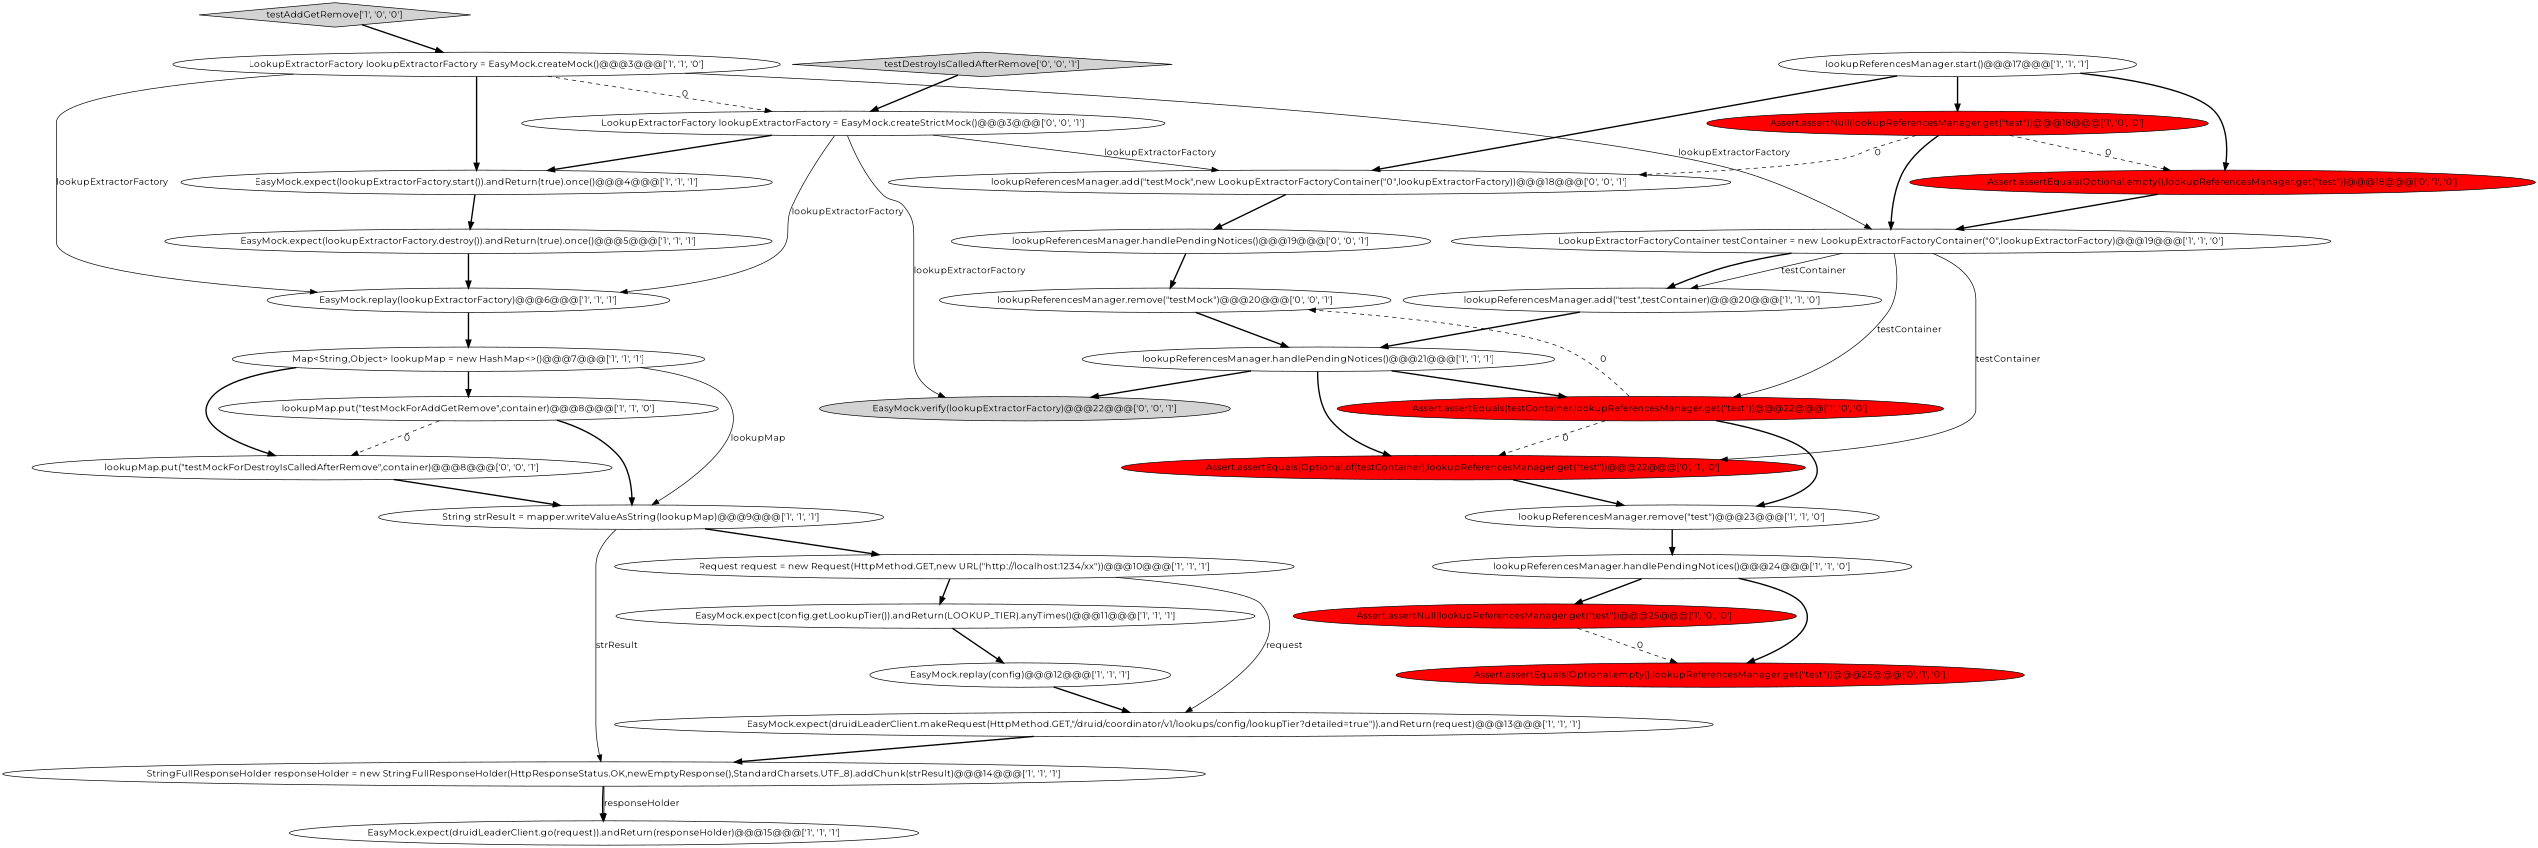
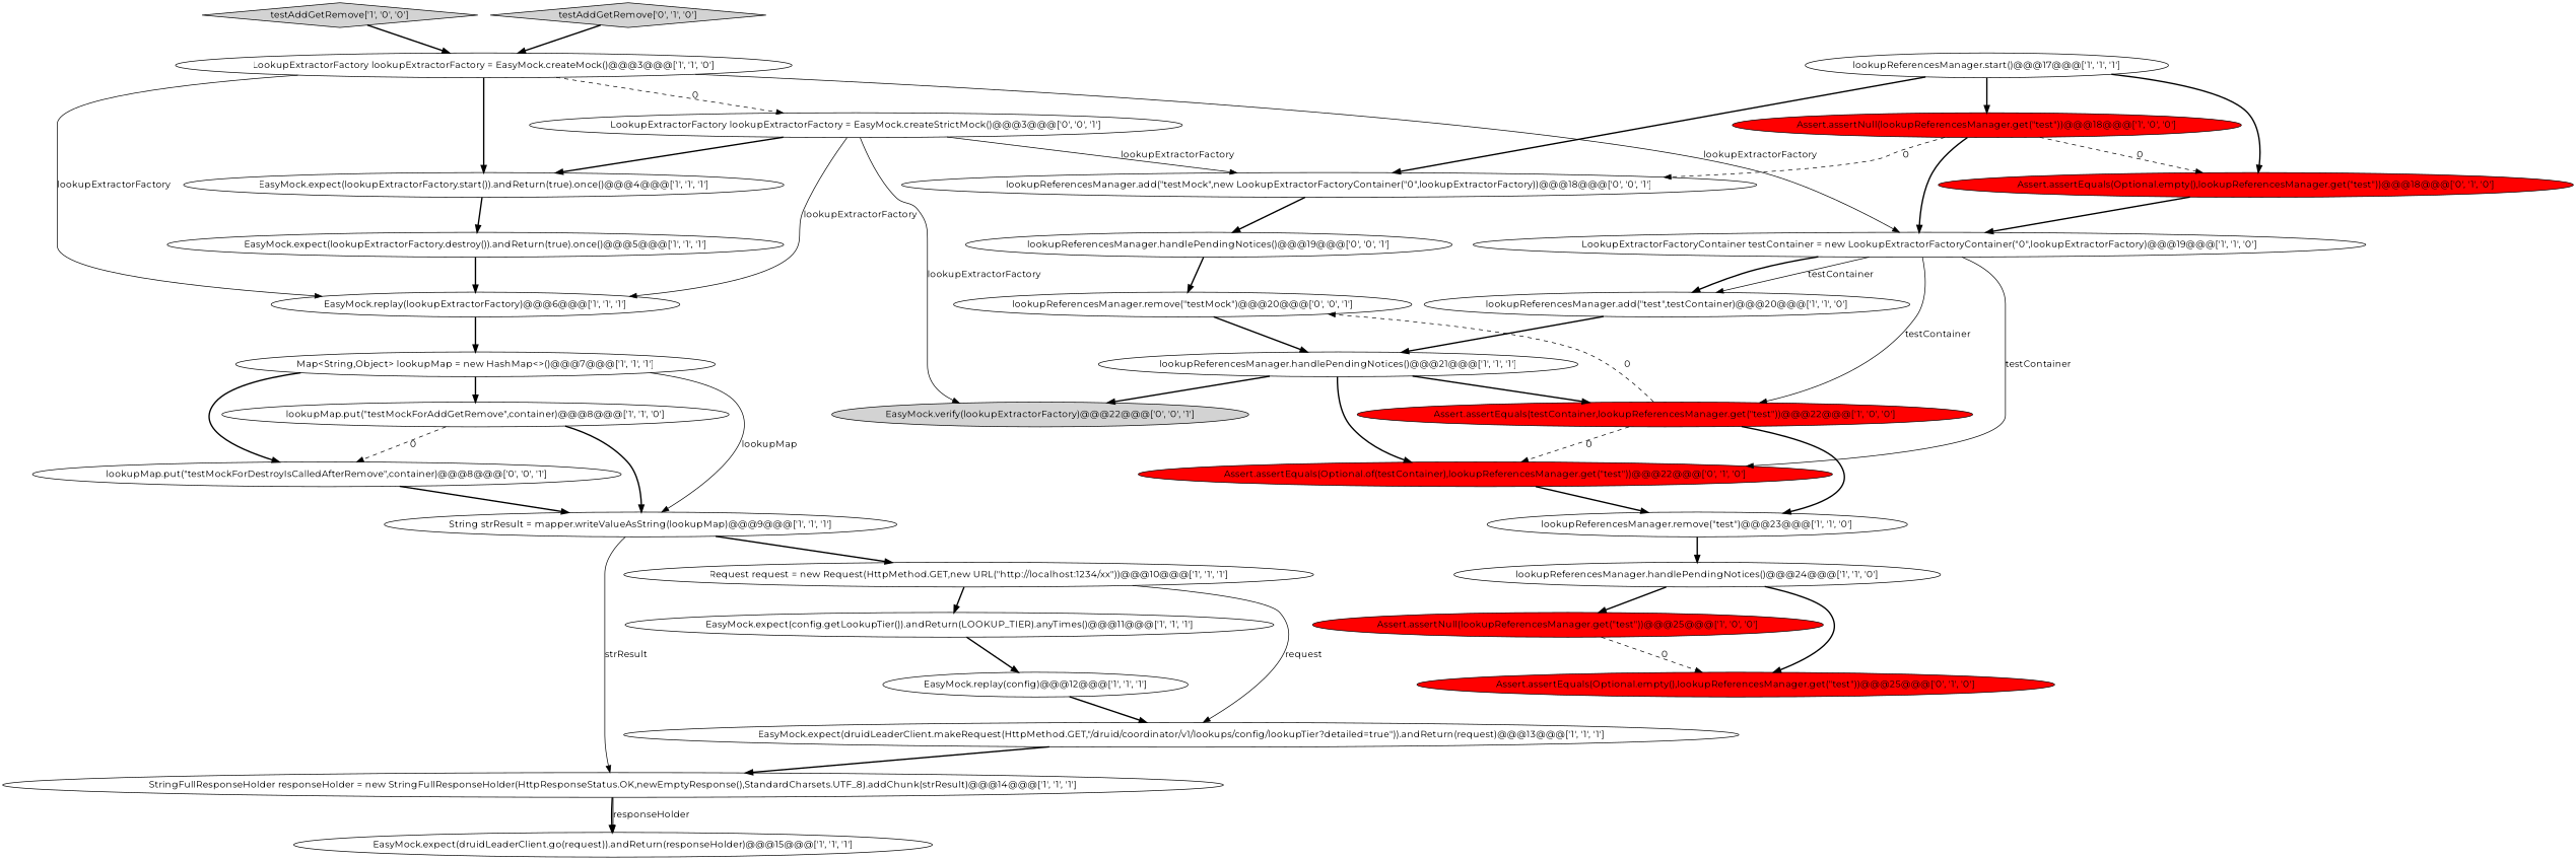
  digraph {
    fontname=Montserrat
    node [fillcolor=white fontname=Montserrat shape=ellipse style=filled]
    edge [fontname=Montserrat style=bold]
    n1 [label="lookupMap.put(\"testMockForDestroyIsCalledAfterRemove\",container)@@@8@@@['0', '0', '1']"]
    n2 [label="String strResult = mapper.writeValueAsString(lookupMap)@@@9@@@['1', '1', '1']"]
    n3 [label="Request request = new Request(HttpMethod.GET,new URL(\"http://localhost:1234/xx\"))@@@10@@@['1', '1', '1']"]
    n4 [label="StringFullResponseHolder responseHolder = new StringFullResponseHolder(HttpResponseStatus.OK,newEmptyResponse(),StandardCharsets.UTF_8).addChunk(strResult)@@@14@@@['1', '1', '1']"]
    n5 [label="Map<String,Object> lookupMap = new HashMap<>()@@@7@@@['1', '1', '1']"]
    n6 [label="lookupMap.put(\"testMockForAddGetRemove\",container)@@@8@@@['1', '1', '0']"]
    n7 [fillcolor=red label="Assert.assertNull(lookupReferencesManager.get(\"test\"))@@@25@@@['1', '0', '0']"]
    n8 [fillcolor=red label="Assert.assertEquals(Optional.empty(),lookupReferencesManager.get(\"test\"))@@@25@@@['0', '1', '0']"]
-   n9 [fillcolor=lightgray label="testDestroyIsCalledAfterRemove['0', '0', '1']" shape=diamond]
    n10 [label="LookupExtractorFactory lookupExtractorFactory = EasyMock.createStrictMock()@@@3@@@['0', '0', '1']"]
    n11 [label="EasyMock.replay(lookupExtractorFactory)@@@6@@@['1', '1', '1']"]
    n12 [fillcolor=lightgray label="EasyMock.verify(lookupExtractorFactory)@@@22@@@['0', '0', '1']"]
    n13 [label="EasyMock.expect(lookupExtractorFactory.start()).andReturn(true).once()@@@4@@@['1', '1', '1']"]
    n14 [label="lookupReferencesManager.add(\"testMock\",new LookupExtractorFactoryContainer(\"0\",lookupExtractorFactory))@@@18@@@['0', '0', '1']"]
    n15 [label="EasyMock.expect(lookupExtractorFactory.destroy()).andReturn(true).once()@@@5@@@['1', '1', '1']"]
    n16 [label="lookupReferencesManager.handlePendingNotices()@@@19@@@['0', '0', '1']"]
    n17 [label="LookupExtractorFactoryContainer testContainer = new LookupExtractorFactoryContainer(\"0\",lookupExtractorFactory)@@@19@@@['1', '1', '0']"]
    n18 [fillcolor=red label="Assert.assertEquals(testContainer,lookupReferencesManager.get(\"test\"))@@@22@@@['1', '0', '0']"]
    n19 [label="lookupReferencesManager.add(\"test\",testContainer)@@@20@@@['1', '1', '0']"]
    n20 [fillcolor=red label="Assert.assertEquals(Optional.of(testContainer),lookupReferencesManager.get(\"test\"))@@@22@@@['0', '1', '0']"]
    n21 [label="lookupReferencesManager.remove(\"test\")@@@23@@@['1', '1', '0']"]
    n22 [label="lookupReferencesManager.remove(\"testMock\")@@@20@@@['0', '0', '1']"]
    n23 [label="lookupReferencesManager.handlePendingNotices()@@@21@@@['1', '1', '1']"]
    n24 [label="lookupReferencesManager.handlePendingNotices()@@@24@@@['1', '1', '0']"]
    n25 [label="EasyMock.expect(config.getLookupTier()).andReturn(LOOKUP_TIER).anyTimes()@@@11@@@['1', '1', '1']"]
    n26 [label="EasyMock.expect(druidLeaderClient.makeRequest(HttpMethod.GET,\"/druid/coordinator/v1/lookups/config/lookupTier?detailed=true\")).andReturn(request)@@@13@@@['1', '1', '1']"]
    n27 [label="EasyMock.expect(druidLeaderClient.go(request)).andReturn(responseHolder)@@@15@@@['1', '1', '1']"]
    n28 [label="EasyMock.replay(config)@@@12@@@['1', '1', '1']"]
    n29 [fillcolor=lightgray label="testAddGetRemove['1', '0', '0']" shape=diamond]
    n30 [label="LookupExtractorFactory lookupExtractorFactory = EasyMock.createMock()@@@3@@@['1', '1', '0']"]
+   n31 [fillcolor=lightgray label="testAddGetRemove['0', '1', '0']" shape=diamond]
    n32 [label="lookupReferencesManager.start()@@@17@@@['1', '1', '1']"]
    n33 [fillcolor=red label="Assert.assertNull(lookupReferencesManager.get(\"test\"))@@@18@@@['1', '0', '0']"]
    n34 [fillcolor=red label="Assert.assertEquals(Optional.empty(),lookupReferencesManager.get(\"test\"))@@@18@@@['0', '1', '0']"]
    n1 -> n2
    n2 -> n3
    n2 -> n4 [label=strResult style=solid]
    n3 -> n25
    n3 -> n26 [label=request style=solid]
    n4 -> n27
    n4 -> n27 [label=responseHolder style=solid]
    n5 -> n1
    n5 -> n2 [label=lookupMap style=solid]
    n5 -> n6
    n6 -> n1 [label=0 style=dashed]
    n6 -> n2
    n7 -> n8 [label=0 style=dashed]
-   n9 -> n10
    n10 -> n11 [label=lookupExtractorFactory style=solid]
    n10 -> n12 [label=lookupExtractorFactory style=solid]
    n10 -> n13
    n10 -> n14 [label=lookupExtractorFactory style=solid]
    n11 -> n5
    n13 -> n15
    n14 -> n16
    n15 -> n11
    n16 -> n22
    n17 -> n18 [label=testContainer style=solid]
    n17 -> n19
    n17 -> n19 [label=testContainer style=solid]
    n17 -> n20 [label=testContainer style=solid]
    n18 -> n20 [label=0 style=dashed]
    n18 -> n21
    n18 -> n22 [label=0 style=dashed]
    n19 -> n23
    n20 -> n21
    n21 -> n24
    n22 -> n23
    n23 -> n12
    n23 -> n18
    n23 -> n20
    n24 -> n7
    n24 -> n8
    n25 -> n28
    n26 -> n4
    n28 -> n26
    n29 -> n30
    n30 -> n10 [label=0 style=dashed]
    n30 -> n11 [label=lookupExtractorFactory style=solid]
    n30 -> n13
    n30 -> n17 [label=lookupExtractorFactory style=solid]
+   n31 -> n30
    n32 -> n14
    n32 -> n33
    n32 -> n34
    n33 -> n14 [label=0 style=dashed]
    n33 -> n17
    n33 -> n34 [label=0 style=dashed]
    n34 -> n17
  }
